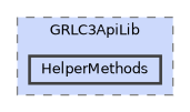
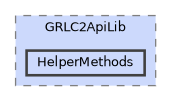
  digraph {
    compound=true
    n1 [color=grey25 fillcolor="#ccd9fc" fontname=Helvetica fontsize=10 height=0.2 label=HelperMethods shape=box style="filled,bold" width=0.4]
    subgraph cluster_1 {
      bgcolor="#ccd9fc"
      fontname=Helvetica
      fontsize=10
-     label=GRLC3ApiLib
+     label=GRLC2ApiLib
      pencolor=grey50
      style="filled,dashed"
      n1
    }
  }
